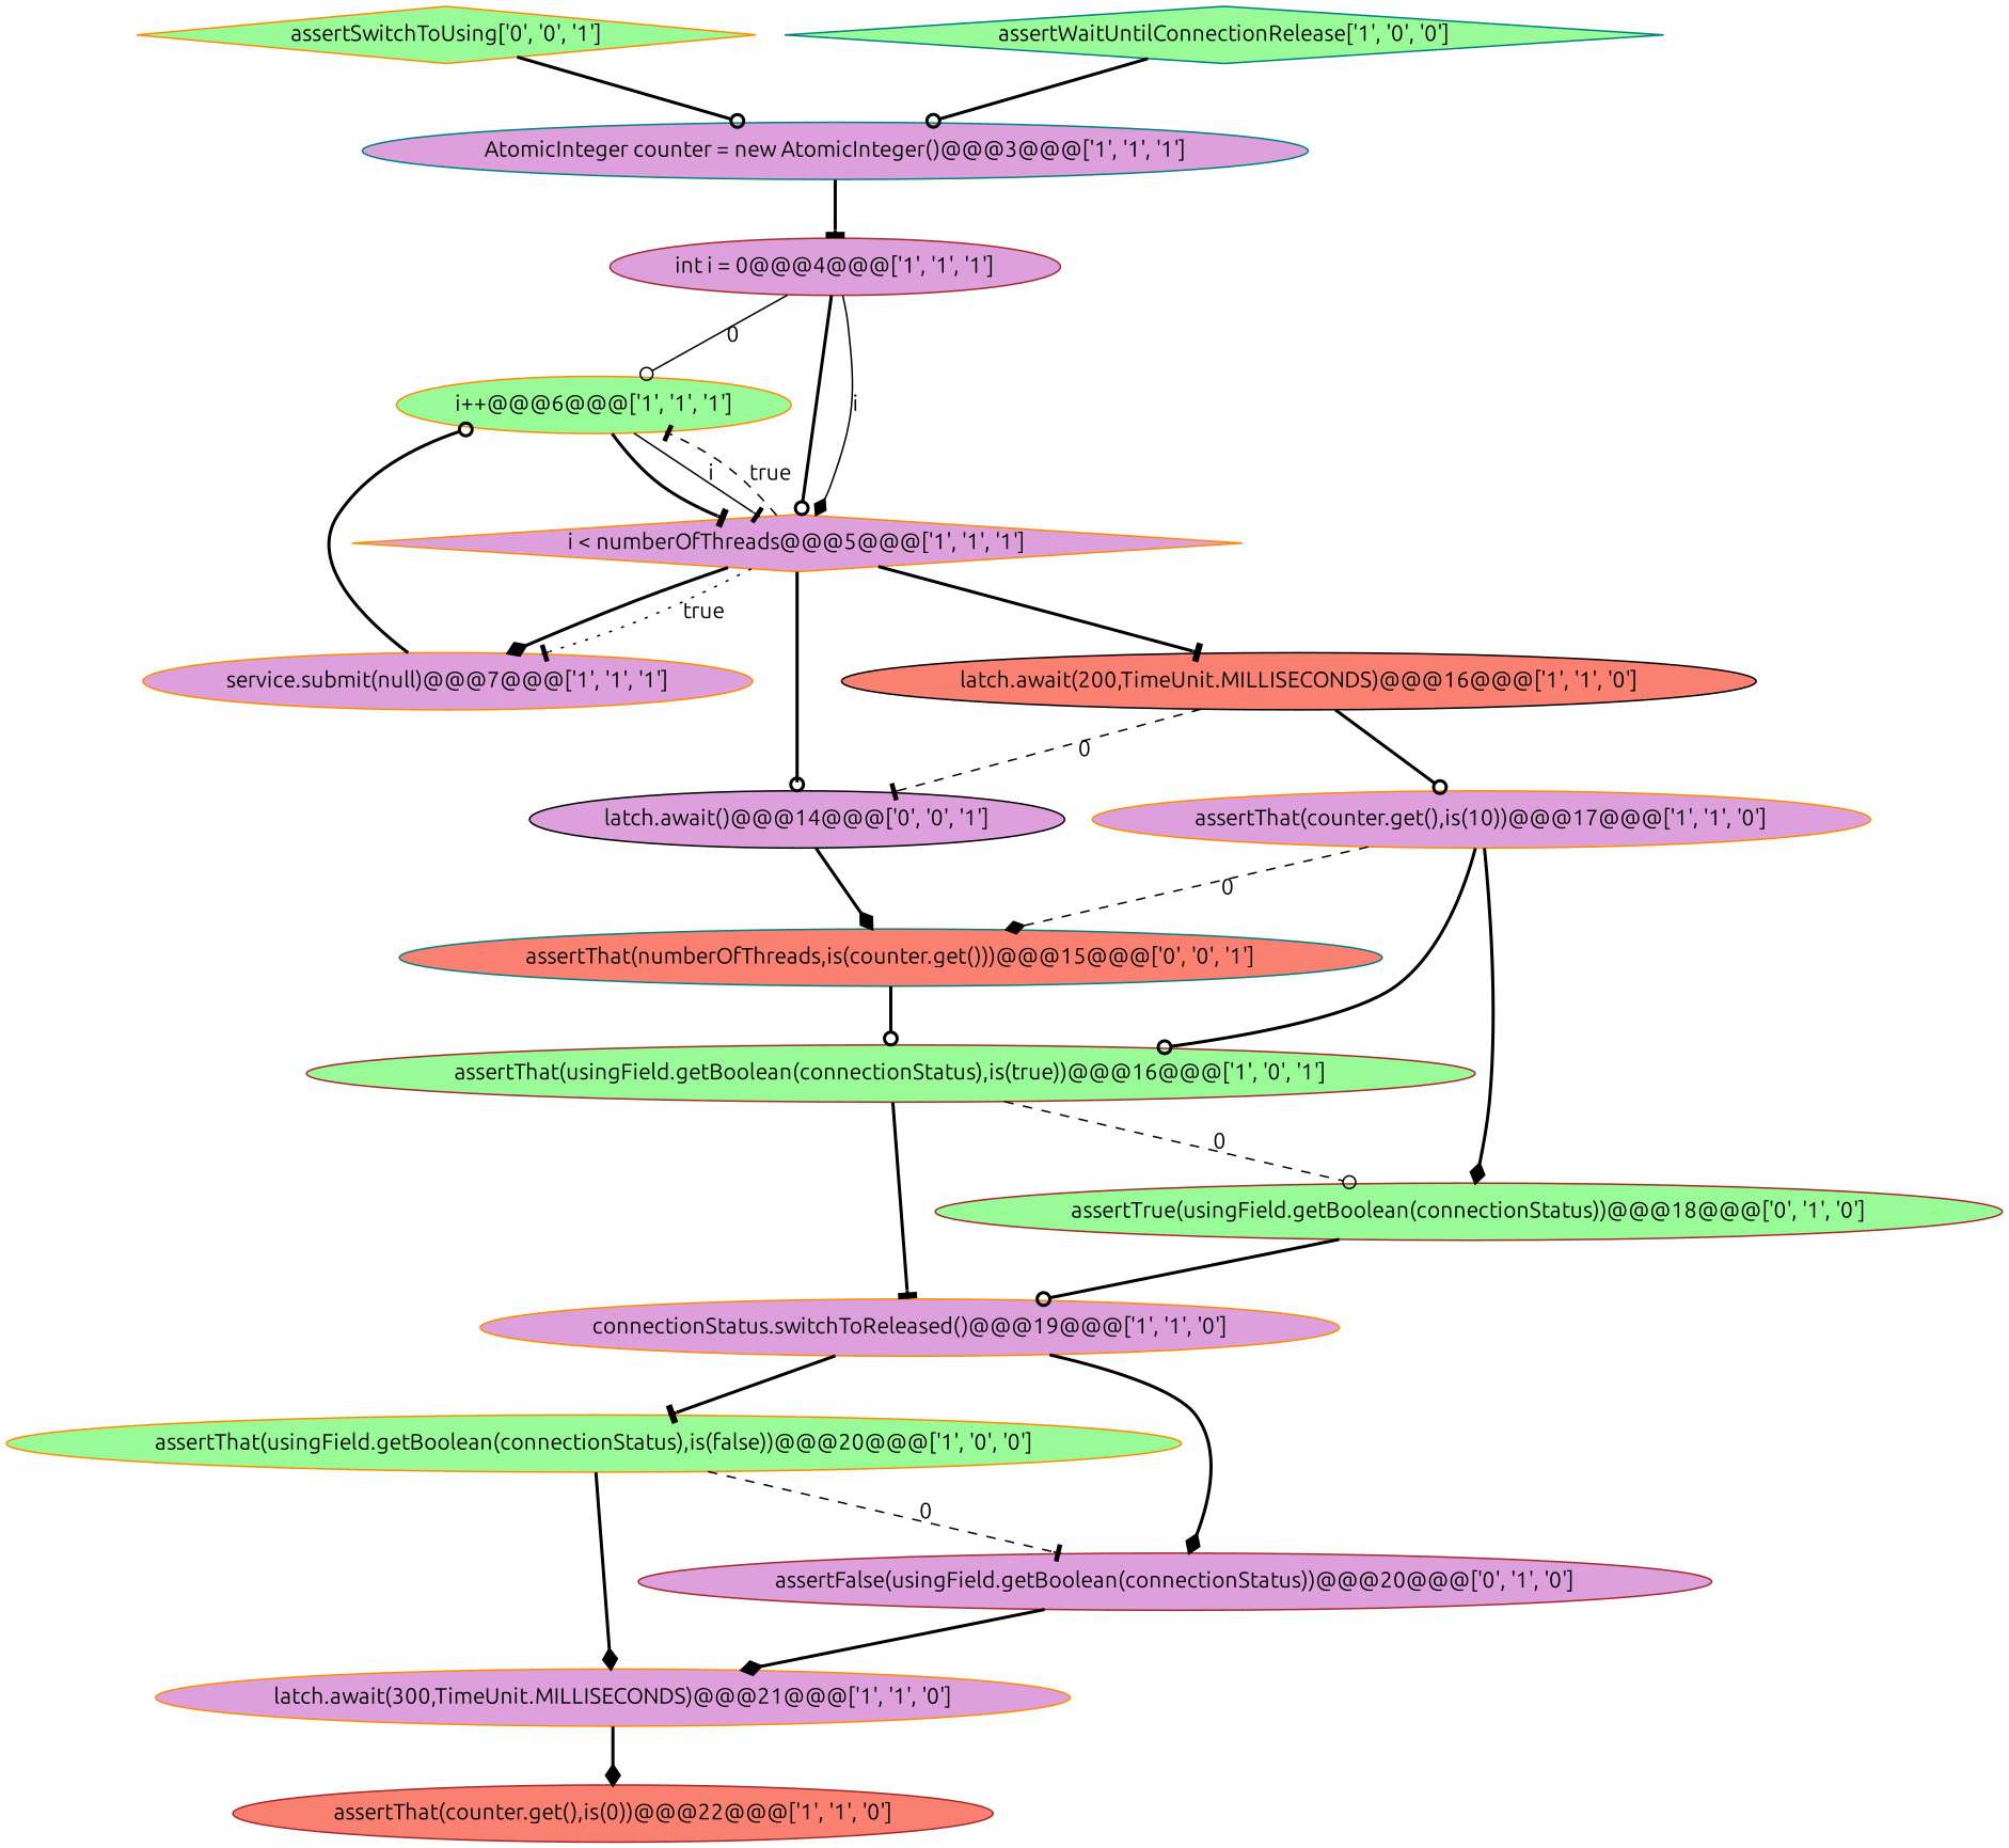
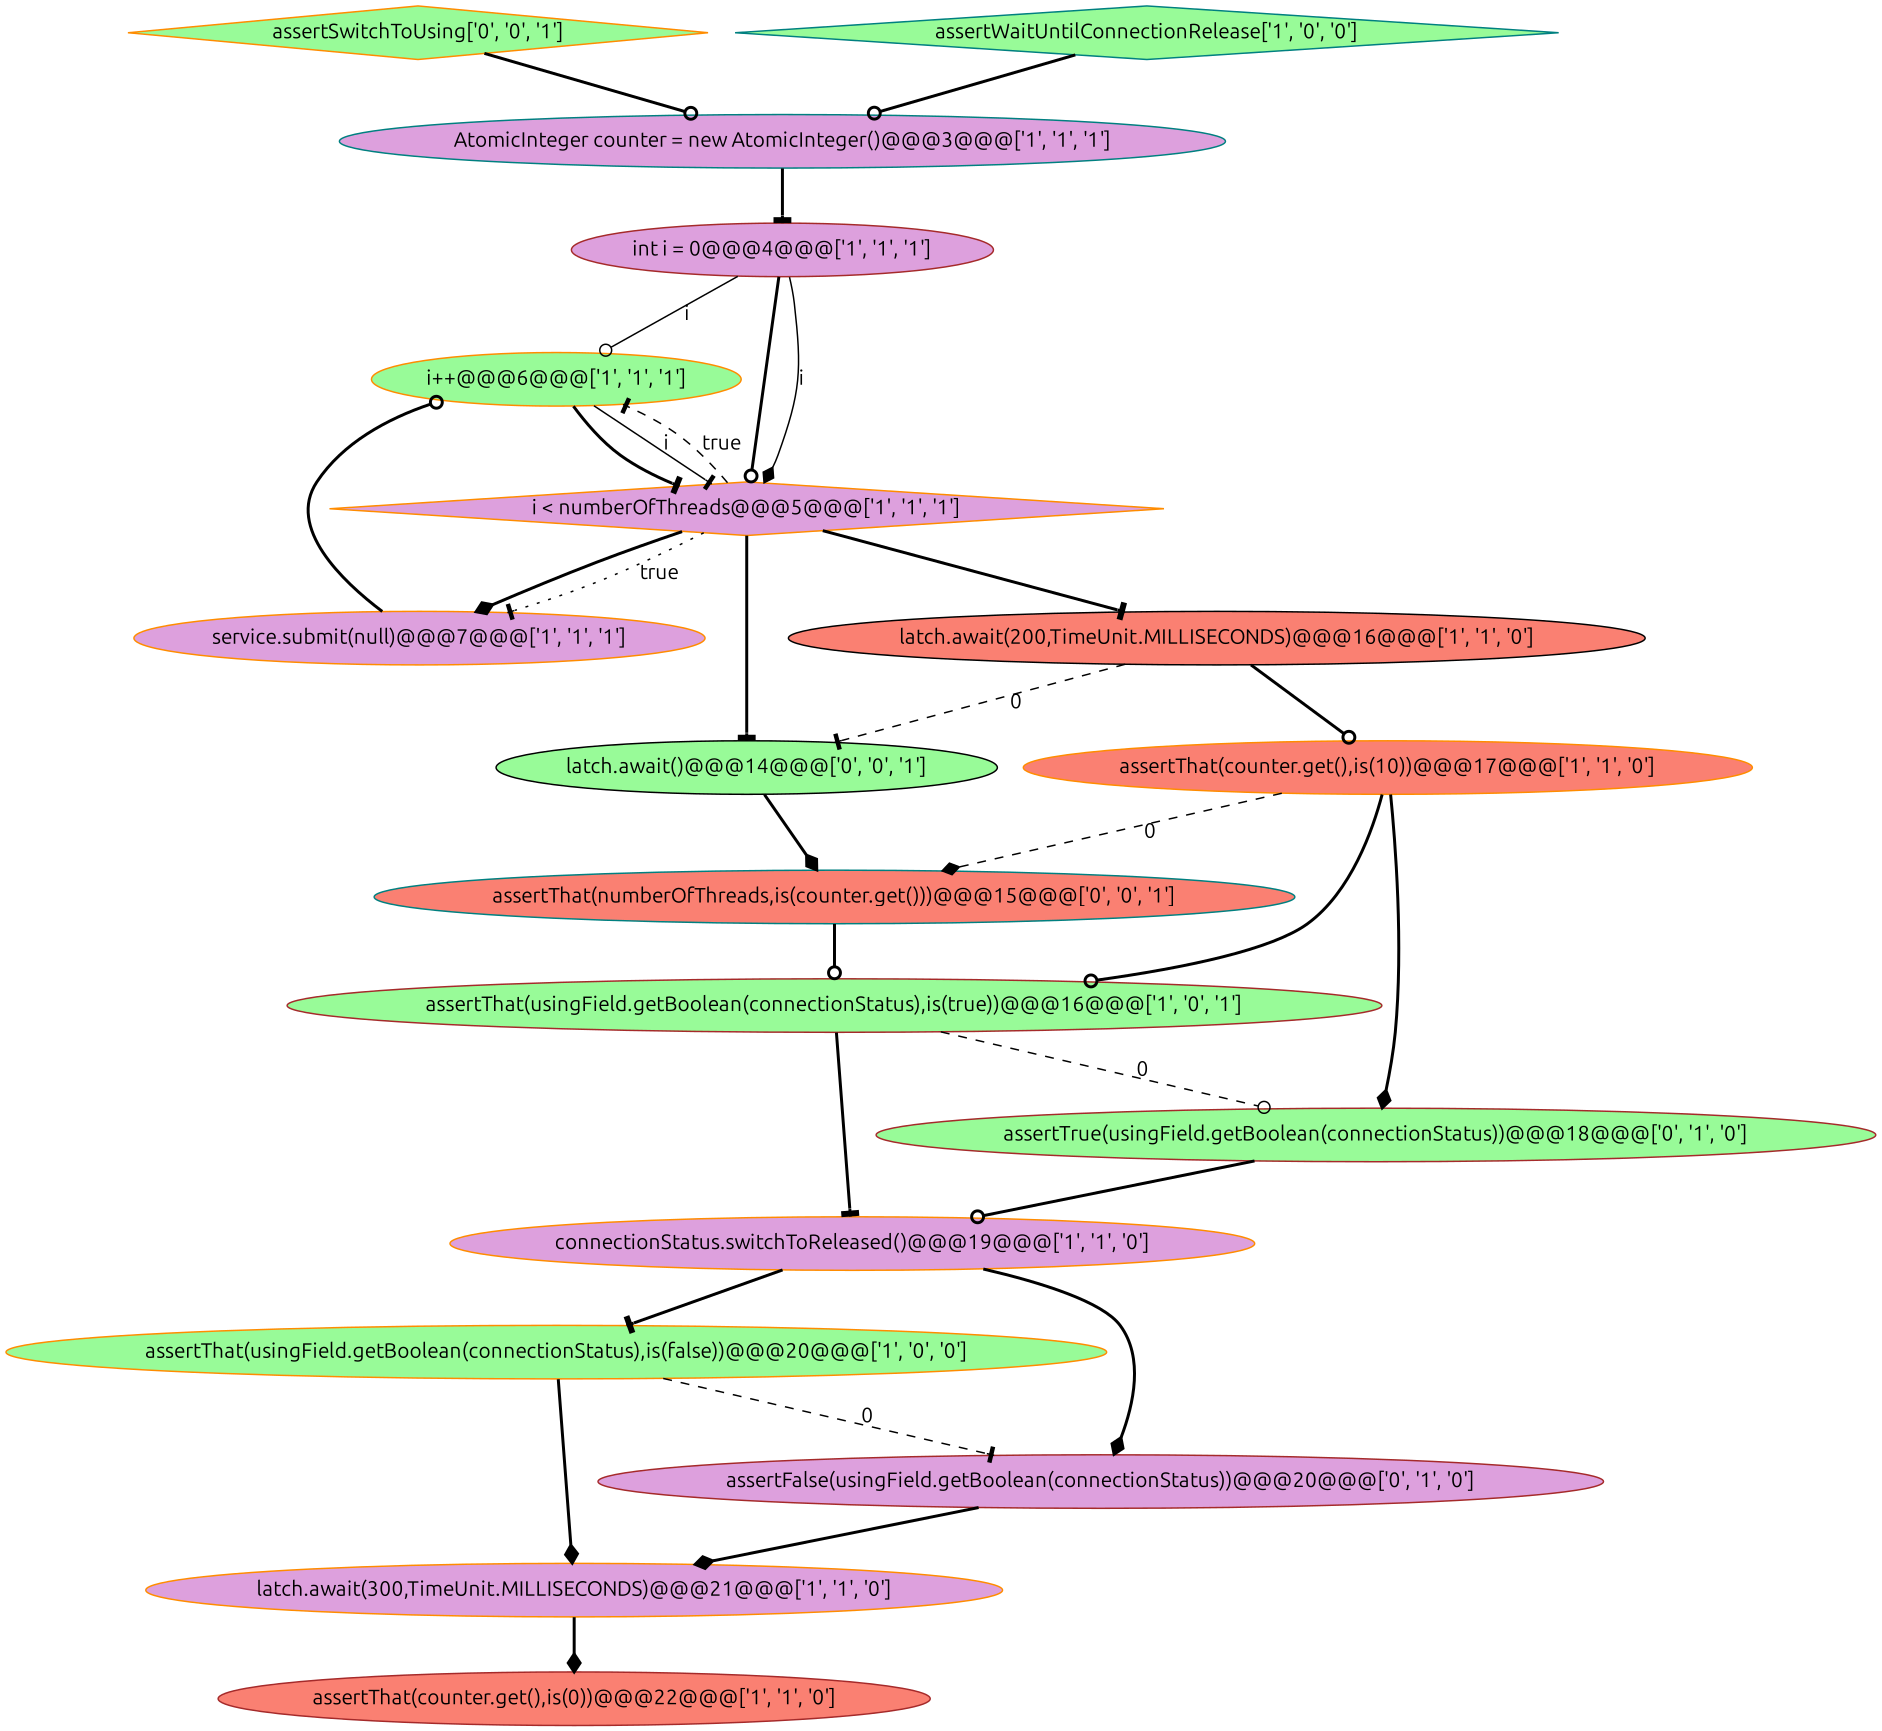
  digraph {
    fontname=Ubuntu
    node [color=darkorange fillcolor=plum fontname=Ubuntu shape=ellipse style=filled]
    edge [arrowhead=tee fontname=Ubuntu style=bold]
    n1 [color=teal label="AtomicInteger counter = new AtomicInteger()@@@3@@@['1', '1', '1']"]
    n2 [color=brown label="int i = 0@@@4@@@['1', '1', '1']"]
    n3 [label="service.submit(null)@@@7@@@['1', '1', '1']"]
    n4 [fillcolor=palegreen label="i++@@@6@@@['1', '1', '1']"]
    n5 [label="i < numberOfThreads@@@5@@@['1', '1', '1']" shape=diamond]
    n6 [color=teal fillcolor=salmon label="assertThat(numberOfThreads,is(counter.get()))@@@15@@@['0', '0', '1']"]
    n7 [color=brown fillcolor=palegreen label="assertThat(usingField.getBoolean(connectionStatus),is(true))@@@16@@@['1', '0', '1']"]
    n8 [color=brown fillcolor=palegreen label="assertTrue(usingField.getBoolean(connectionStatus))@@@18@@@['0', '1', '0']"]
    n9 [label="connectionStatus.switchToReleased()@@@19@@@['1', '1', '0']"]
    n10 [fillcolor=palegreen label="assertThat(usingField.getBoolean(connectionStatus),is(false))@@@20@@@['1', '0', '0']"]
    n11 [color=brown label="assertFalse(usingField.getBoolean(connectionStatus))@@@20@@@['0', '1', '0']"]
    n12 [label="latch.await(300,TimeUnit.MILLISECONDS)@@@21@@@['1', '1', '0']"]
    n13 [color=brown fillcolor=salmon label="assertThat(counter.get(),is(0))@@@22@@@['1', '1', '0']"]
    n14 [fillcolor=palegreen label="assertSwitchToUsing['0', '0', '1']" shape=diamond]
    n15 [color=black fillcolor=salmon label="latch.await(200,TimeUnit.MILLISECONDS)@@@16@@@['1', '1', '0']"]
-   n16 [label="assertThat(counter.get(),is(10))@@@17@@@['1', '1', '0']"]
-   n17 [color=black label="latch.await()@@@14@@@['0', '0', '1']"]
+   n16 [fillcolor=salmon label="assertThat(counter.get(),is(10))@@@17@@@['1', '1', '0']"]
+   n17 [color=black fillcolor=palegreen label="latch.await()@@@14@@@['0', '0', '1']"]
    n18 [color=teal fillcolor=palegreen label="assertWaitUntilConnectionRelease['1', '0', '0']" shape=diamond]
    n1 -> n2
-   n2 -> n4 [arrowhead=odot label=0 style=solid]
+   n2 -> n4 [arrowhead=odot label=i style=solid]
    n2 -> n5 [arrowhead=odot]
    n2 -> n5 [arrowhead=diamond label=i style=solid]
    n3 -> n4 [arrowhead=odot]
    n4 -> n5
    n4 -> n5 [label=i style=solid]
    n5 -> n3 [arrowhead=diamond]
    n5 -> n3 [label=true style=dotted]
    n5 -> n4 [label=true style=dashed]
    n5 -> n15
-   n5 -> n17 [arrowhead=odot]
+   n5 -> n17
    n6 -> n7 [arrowhead=odot]
    n7 -> n8 [arrowhead=odot label=0 style=dashed]
    n7 -> n9
    n8 -> n9 [arrowhead=odot]
    n9 -> n10
    n9 -> n11 [arrowhead=diamond]
    n10 -> n11 [label=0 style=dashed]
    n10 -> n12 [arrowhead=diamond]
    n11 -> n12 [arrowhead=diamond]
    n12 -> n13 [arrowhead=diamond]
    n14 -> n1 [arrowhead=odot]
    n15 -> n16 [arrowhead=odot]
    n15 -> n17 [label=0 style=dashed]
    n16 -> n6 [arrowhead=diamond label=0 style=dashed]
    n16 -> n7 [arrowhead=odot]
    n16 -> n8 [arrowhead=diamond]
    n17 -> n6 [arrowhead=diamond]
    n18 -> n1 [arrowhead=odot]
  }
